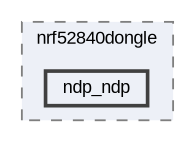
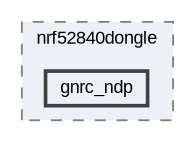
  digraph {
    compound=true
    fontname="Liberation Sans"
-   n1 [color=grey25 fillcolor="#edf0f7" fontname="Liberation Sans" fontsize=10 height=0.2 label=ndp_ndp shape=box style="filled,bold" width=0.4]
+   n1 [color=grey25 fillcolor="#edf0f7" fontname="Liberation Sans" fontsize=10 height=0.2 label=gnrc_ndp shape=box style="filled,bold" width=0.4]
    subgraph cluster_1 {
      bgcolor="#edf0f7"
      fontsize=10
      label=nrf52840dongle
      pencolor=grey50
      style="filled,dashed"
      n1
    }
  }
